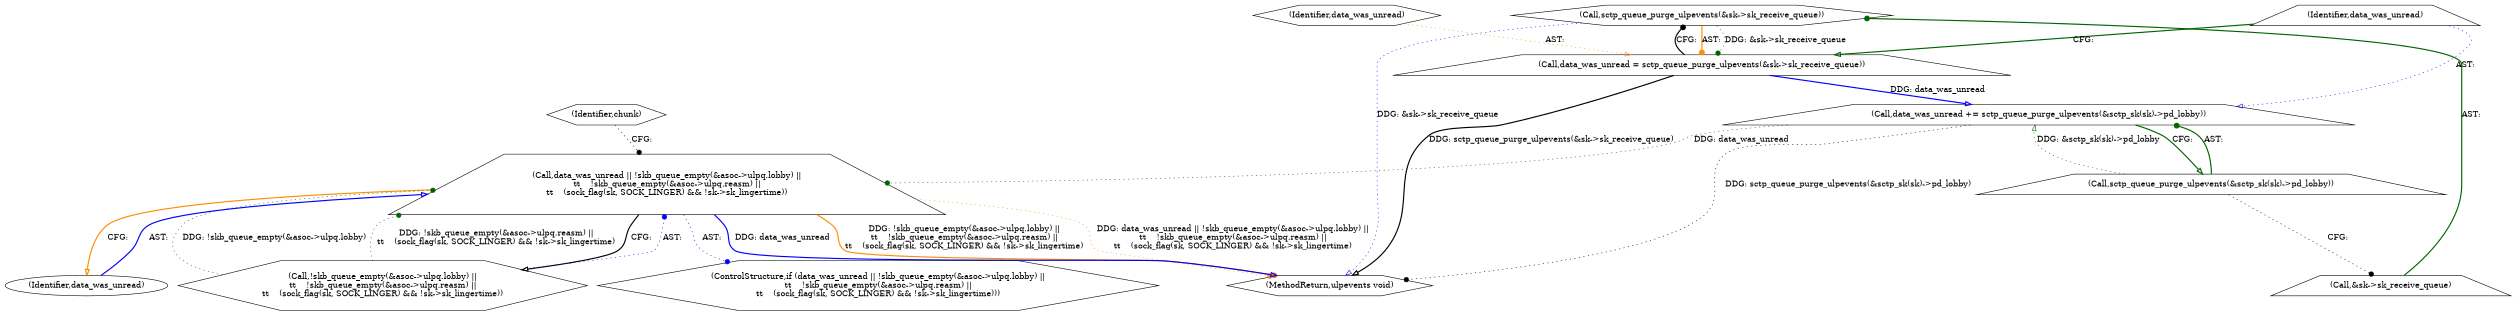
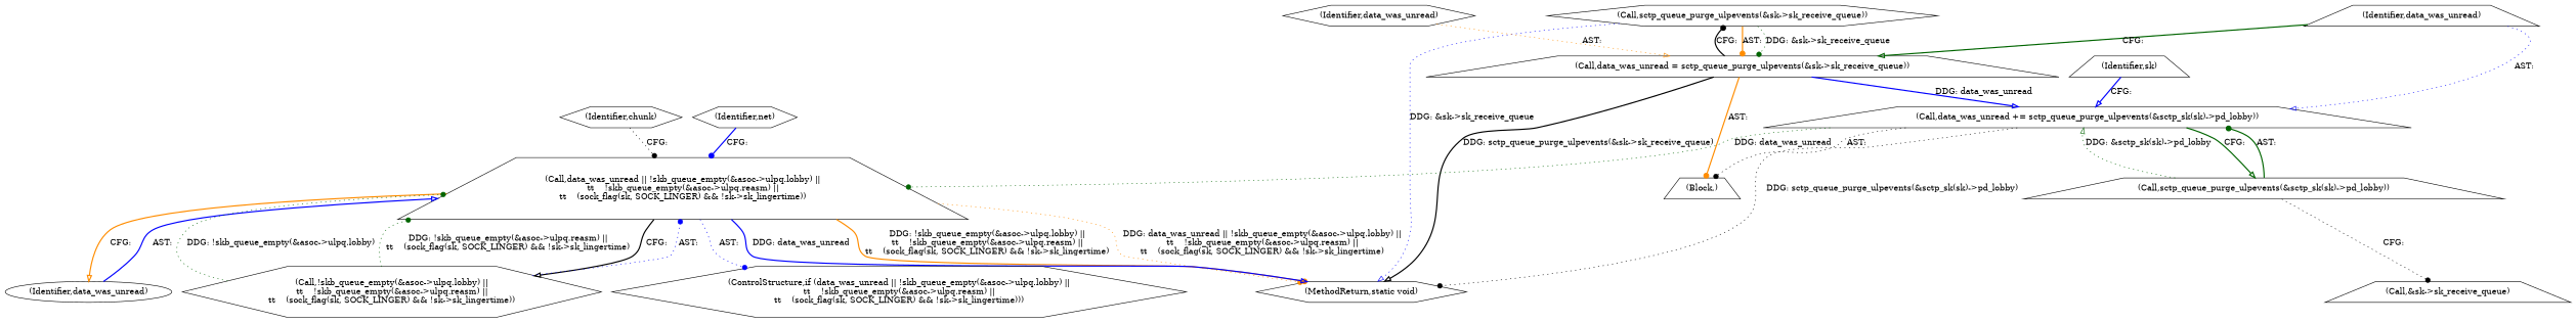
  digraph {
    node [shape=trapezium]
    edge [arrowhead=dot color=darkgreen style=bold]
    n1 [label="(Call,sctp_queue_purge_ulpevents(&sk->sk_receive_queue))" shape=hexagon]
    n2 [label="(Call,data_was_unread = sctp_queue_purge_ulpevents(&sk->sk_receive_queue))"]
-   n3 [label="(MethodReturn,ulpevents void)" shape=hexagon]
+   n3 [label="(MethodReturn,static void)" shape=hexagon]
    n4 [label="(Call,data_was_unread += sctp_queue_purge_ulpevents(&sctp_sk(sk)->pd_lobby))"]
+   n5 [label="(Block,)"]
    n6 [label="(Call,&sk->sk_receive_queue)"]
    n7 [label="(Call,data_was_unread || !skb_queue_empty(&asoc->ulpq.lobby) ||\n\t\t    !skb_queue_empty(&asoc->ulpq.reasm) ||\n\t\t    (sock_flag(sk, SOCK_LINGER) && !sk->sk_lingertime))"]
    n8 [label="(Call,sctp_queue_purge_ulpevents(&sctp_sk(sk)->pd_lobby))"]
    n9 [label="(Identifier,data_was_unread)" shape=ellipse]
    n10 [label="(Call,!skb_queue_empty(&asoc->ulpq.lobby) ||\n\t\t    !skb_queue_empty(&asoc->ulpq.reasm) ||\n\t\t    (sock_flag(sk, SOCK_LINGER) && !sk->sk_lingertime))" shape=hexagon]
    n11 [label="(ControlStructure,if (data_was_unread || !skb_queue_empty(&asoc->ulpq.lobby) ||\n\t\t    !skb_queue_empty(&asoc->ulpq.reasm) ||\n\t\t    (sock_flag(sk, SOCK_LINGER) && !sk->sk_lingertime)))" shape=hexagon]
    n12 [label="(Identifier,data_was_unread)" shape=hexagon]
    n13 [label="(Identifier,chunk)" shape=hexagon]
+   n14 [label="(Identifier,net)" shape=hexagon]
    n15 [label="(Identifier,data_was_unread)"]
+   n16 [label="(Identifier,sk)"]
    n1 -> n2 [color=darkorange label="AST: "]
    n1 -> n2 [label="DDG: &sk->sk_receive_queue" style=dotted]
    n1 -> n3 [arrowhead=onormal color=blue label="DDG: &sk->sk_receive_queue" style=dotted]
    n2 -> n1 [color=black label="CFG: "]
    n2 -> n3 [arrowhead=onormal color=black label="DDG: sctp_queue_purge_ulpevents(&sk->sk_receive_queue)"]
    n2 -> n4 [arrowhead=onormal color=blue label="DDG: data_was_unread"]
+   n2 -> n5 [color=darkorange label="AST: "]
    n4 -> n3 [color=black label="DDG: sctp_queue_purge_ulpevents(&sctp_sk(sk)->pd_lobby)" style=dotted]
+   n4 -> n5 [color=black label="AST: " style=dotted]
    n4 -> n7 [label="DDG: data_was_unread" style=dotted]
    n4 -> n8 [arrowhead=onormal label="CFG: "]
-   n6 -> n1 [label="AST: "]
    n7 -> n3 [color=darkorange label="DDG: !skb_queue_empty(&asoc->ulpq.lobby) ||\n\t\t    !skb_queue_empty(&asoc->ulpq.reasm) ||\n\t\t    (sock_flag(sk, SOCK_LINGER) && !sk->sk_lingertime)"]
    n7 -> n3 [color=darkorange label="DDG: data_was_unread || !skb_queue_empty(&asoc->ulpq.lobby) ||\n\t\t    !skb_queue_empty(&asoc->ulpq.reasm) ||\n\t\t    (sock_flag(sk, SOCK_LINGER) && !sk->sk_lingertime)" style=dotted]
    n7 -> n3 [arrowhead=onormal color=blue label="DDG: data_was_unread"]
    n7 -> n9 [arrowhead=onormal color=darkorange label="CFG: "]
    n7 -> n10 [arrowhead=onormal color=black label="CFG: "]
    n7 -> n11 [color=blue label="AST: " style=dotted]
    n8 -> n4 [label="AST: "]
    n8 -> n4 [arrowhead=onormal label="DDG: &sctp_sk(sk)->pd_lobby" style=dotted]
    n8 -> n6 [color=black label="CFG: " style=dotted]
    n9 -> n7 [arrowhead=onormal color=blue label="AST: "]
    n10 -> n7 [color=blue label="AST: " style=dotted]
    n10 -> n7 [label="DDG: !skb_queue_empty(&asoc->ulpq.lobby)" style=dotted]
    n10 -> n7 [label="DDG: !skb_queue_empty(&asoc->ulpq.reasm) ||\n\t\t    (sock_flag(sk, SOCK_LINGER) && !sk->sk_lingertime)" style=dotted]
    n12 -> n2 [arrowhead=onormal color=darkorange label="AST: " style=dotted]
    n13 -> n7 [color=black label="CFG: " style=dotted]
+   n14 -> n7 [color=blue label="CFG: "]
    n15 -> n2 [arrowhead=onormal label="CFG: "]
    n15 -> n4 [arrowhead=onormal color=blue label="AST: " style=dotted]
+   n16 -> n4 [arrowhead=onormal color=blue label="CFG: "]
  }
